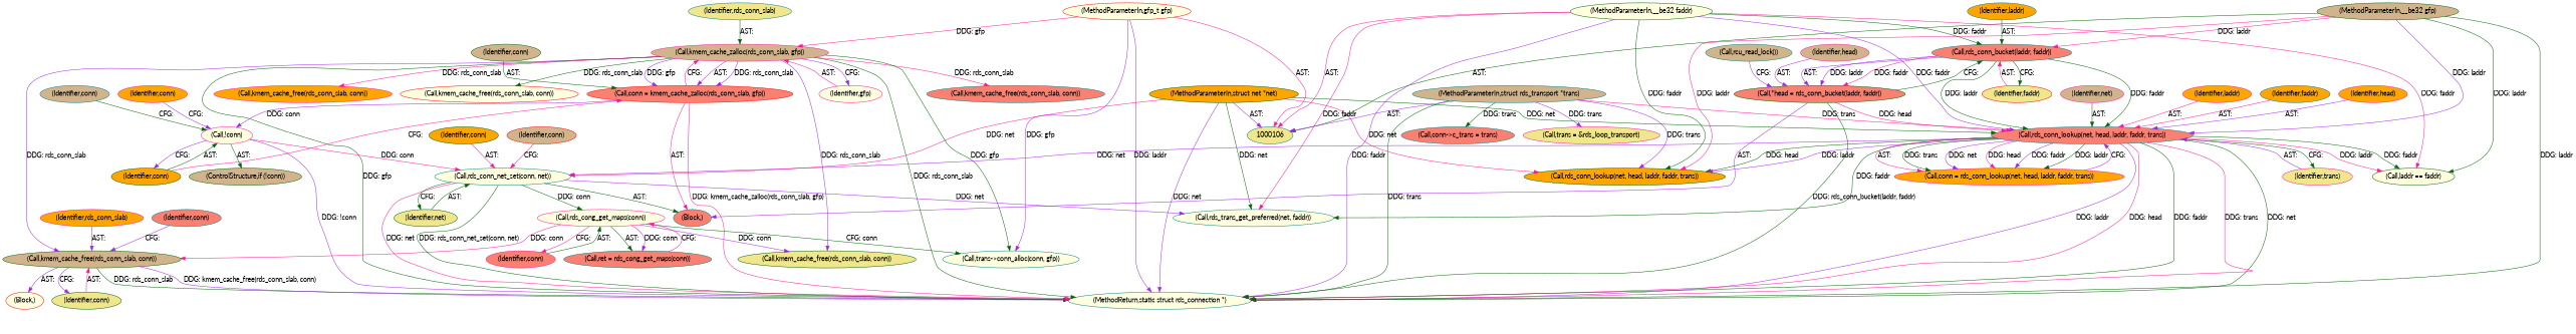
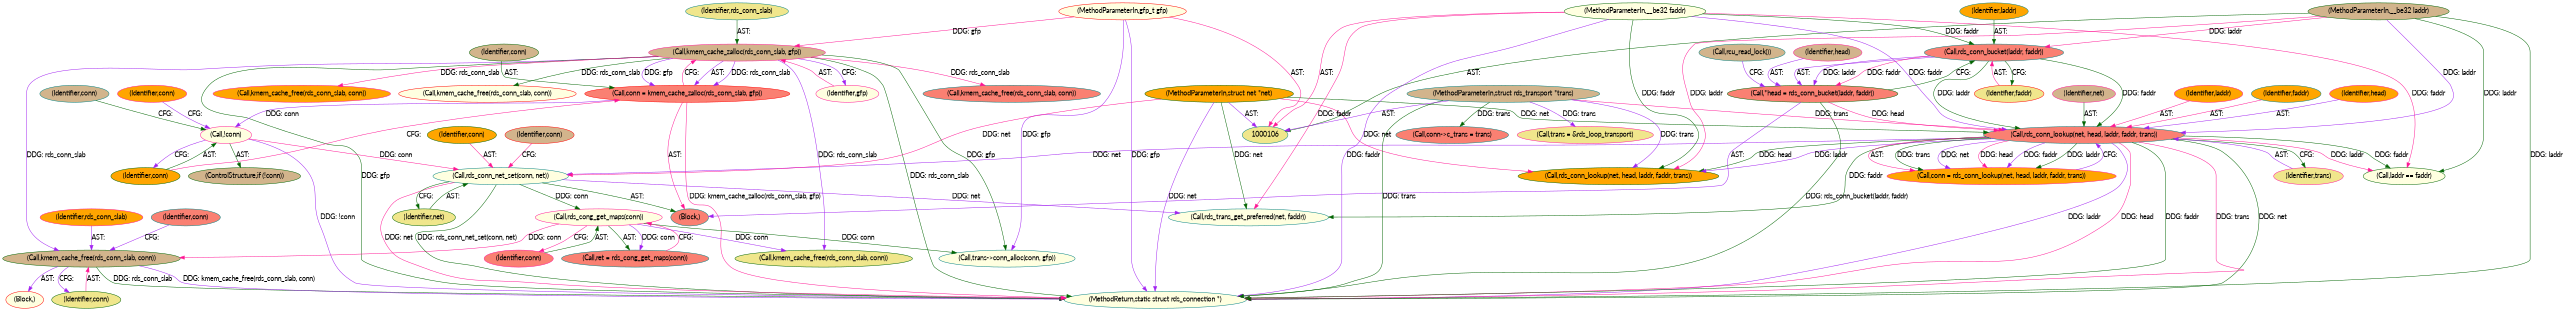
  digraph {
    fontname=Lato
    node [color=teal fillcolor=lightyellow fontname=Lato style=filled]
    edge [color=darkgreen fontname=Lato]
    n1 [color=darkgreen fillcolor=tan label="(Call,kmem_cache_free(rds_conn_slab, conn))"]
    n2 [color=red label="(Block,)"]
    n3 [color=darkgreen fillcolor=khaki label="(Identifier,conn)"]
    n4 [label="(MethodReturn,static struct rds_connection *)"]
    n5 [color=deeppink fillcolor=tan label="(Call,kmem_cache_zalloc(rds_conn_slab, gfp))"]
    n6 [color=red fillcolor=salmon label="(Call,conn = kmem_cache_zalloc(rds_conn_slab, gfp))"]
    n7 [fillcolor=salmon label="(Call,kmem_cache_free(rds_conn_slab, conn))"]
    n8 [color=deeppink label="(Identifier,gfp)"]
    n9 [color=deeppink fillcolor=orange label="(Call,kmem_cache_free(rds_conn_slab, conn))"]
    n10 [label="(Call,trans->conn_alloc(conn, gfp))"]
    n11 [color=darkgreen fillcolor=khaki label="(Call,kmem_cache_free(rds_conn_slab, conn))"]
    n12 [color=red label="(Call,kmem_cache_free(rds_conn_slab, conn))"]
    n13 [fillcolor=salmon label="(Block,)"]
    n14 [color=deeppink label="(Call,!conn)"]
    n15 [color=red label="(MethodParameterIn,gfp_t gfp)"]
    1000106 [fillcolor=khaki]
    n17 [color=deeppink label="(Call,rds_cong_get_maps(conn))"]
    n18 [color=deeppink fillcolor=salmon label="(Identifier,conn)"]
    n19 [fillcolor=salmon label="(Call,ret = rds_cong_get_maps(conn))"]
    n20 [label="(Call,rds_conn_net_set(conn, net))"]
    n21 [color=darkgreen fillcolor=khaki label="(Identifier,net)"]
    n22 [label="(Call,rds_trans_get_preferred(net, faddr))"]
    n23 [color=darkgreen fillcolor=tan label="(ControlStructure,if (!conn))"]
    n24 [color=darkgreen fillcolor=orange label="(Identifier,conn)"]
    n25 [fillcolor=salmon label="(Call,rds_conn_lookup(net, head, laddr, faddr, trans))"]
    n26 [color=darkgreen fillcolor=orange label="(Call,rds_conn_lookup(net, head, laddr, faddr, trans))"]
    n27 [color=darkgreen label="(Call,laddr == faddr)"]
    n28 [color=deeppink fillcolor=khaki label="(Identifier,trans)"]
    n29 [color=deeppink fillcolor=orange label="(Call,conn = rds_conn_lookup(net, head, laddr, faddr, trans))"]
    n30 [color=darkgreen fillcolor=orange label="(MethodParameterIn,struct net *net)"]
    n31 [color=darkgreen fillcolor=salmon label="(Call,*head = rds_conn_bucket(laddr, faddr))"]
    n32 [fillcolor=salmon label="(Call,rds_conn_bucket(laddr, faddr))"]
    n33 [color=red fillcolor=khaki label="(Identifier,faddr)"]
-   n34 [color=darkgreen fillcolor=tan label="(MethodParameterIn,__be32 gfp)"]
+   n34 [color=darkgreen fillcolor=tan label="(MethodParameterIn,__be32 laddr)"]
    n35 [color=darkgreen label="(MethodParameterIn,__be32 faddr)"]
    n36 [fillcolor=tan label="(MethodParameterIn,struct rds_transport *trans)"]
    n37 [color=deeppink fillcolor=khaki label="(Call,trans = &rds_loop_transport)"]
    n38 [fillcolor=salmon label="(Call,conn->c_trans = trans)"]
    n39 [color=darkgreen fillcolor=orange label="(Identifier,conn)"]
    n40 [fillcolor=orange label="(Identifier,laddr)"]
    n41 [fillcolor=tan label="(Identifier,conn)"]
    n42 [color=red fillcolor=tan label="(Identifier,conn)"]
    n43 [color=darkgreen fillcolor=tan label="(Identifier,conn)"]
    n44 [color=deeppink fillcolor=orange label="(Identifier,laddr)"]
    n45 [fillcolor=orange label="(Identifier,faddr)"]
    n46 [fillcolor=salmon label="(Identifier,conn)"]
    n47 [color=deeppink fillcolor=tan label="(Identifier,head)"]
    n48 [color=deeppink fillcolor=orange label="(Identifier,head)"]
    n49 [fillcolor=khaki label="(Identifier,rds_conn_slab)"]
    n50 [color=deeppink fillcolor=orange label="(Identifier,conn)"]
    n51 [color=deeppink fillcolor=orange label="(Identifier,rds_conn_slab)"]
    n52 [color=deeppink fillcolor=tan label="(Identifier,net)"]
    n53 [fillcolor=tan label="(Call,rcu_read_lock())"]
    n1 -> n2 [color=purple label="AST: "]
    n1 -> n3 [color=purple label="CFG: "]
    n1 -> n4 [label="DDG: rds_conn_slab"]
    n1 -> n4 [color=purple label="DDG: kmem_cache_free(rds_conn_slab, conn)"]
    n3 -> n1 [color=deeppink label="AST: "]
    n5 -> n1 [color=purple label="DDG: rds_conn_slab"]
    n5 -> n4 [label="DDG: rds_conn_slab"]
    n5 -> n4 [label="DDG: gfp"]
    n5 -> n6 [color=purple label="AST: "]
    n5 -> n6 [color=purple label="DDG: rds_conn_slab"]
    n5 -> n6 [color=purple label="DDG: gfp"]
    n5 -> n7 [color=deeppink label="DDG: rds_conn_slab"]
    n5 -> n8 [color=purple label="CFG: "]
    n5 -> n9 [color=deeppink label="DDG: rds_conn_slab"]
    n5 -> n10 [label="DDG: gfp"]
    n5 -> n11 [color=purple label="DDG: rds_conn_slab"]
    n5 -> n12 [label="DDG: rds_conn_slab"]
    n6 -> n4 [color=deeppink label="DDG: kmem_cache_zalloc(rds_conn_slab, gfp)"]
    n6 -> n5 [color=deeppink label="CFG: "]
    n6 -> n13 [color=deeppink label="AST: "]
    n6 -> n14 [color=purple label="DDG: conn"]
    n8 -> n5 [color=deeppink label="AST: "]
    n14 -> n4 [color=purple label="DDG: !conn"]
    n14 -> n20 [color=deeppink label="DDG: conn"]
    n14 -> n23 [label="AST: "]
    n14 -> n24 [color=purple label="CFG: "]
-   n15 -> n4 [color=purple label="DDG: laddr"]
+   n15 -> n4 [color=purple label="DDG: gfp"]
    n15 -> n5 [color=deeppink label="DDG: gfp"]
    n15 -> n10 [color=purple label="DDG: gfp"]
    n15 -> 1000106 [color=deeppink label="AST: "]
    n17 -> n1 [color=deeppink label="DDG: conn"]
-   n17 -> n10 [label="CFG: conn"]
+   n17 -> n10 [label="DDG: conn"]
    n17 -> n11 [color=purple label="DDG: conn"]
    n17 -> n18 [color=deeppink label="CFG: "]
    n17 -> n19 [label="AST: "]
    n17 -> n19 [color=purple label="DDG: conn"]
    n18 -> n17 [label="AST: "]
    n19 -> n17 [color=deeppink label="CFG: "]
    n20 -> n4 [label="DDG: rds_conn_net_set(conn, net)"]
    n20 -> n4 [color=deeppink label="DDG: net"]
    n20 -> n13 [label="AST: "]
    n20 -> n17 [label="DDG: conn"]
    n20 -> n21 [label="CFG: "]
    n20 -> n22 [color=purple label="DDG: net"]
    n21 -> n20 [label="AST: "]
    n24 -> n6 [color=deeppink label="CFG: "]
    n24 -> n14 [label="AST: "]
    n25 -> n4 [label="DDG: net"]
    n25 -> n4 [color=purple label="DDG: laddr"]
    n25 -> n4 [color=deeppink label="DDG: head"]
    n25 -> n4 [label="DDG: faddr"]
    n25 -> n4 [color=deeppink label="DDG: trans"]
    n25 -> n20 [color=purple label="DDG: net"]
    n25 -> n22 [label="DDG: faddr"]
    n25 -> n26 [label="DDG: head"]
    n25 -> n26 [color=purple label="DDG: laddr"]
    n25 -> n27 [color=deeppink label="DDG: laddr"]
    n25 -> n27 [label="DDG: faddr"]
    n25 -> n28 [label="CFG: "]
    n25 -> n29 [color=deeppink label="AST: "]
    n25 -> n29 [label="DDG: trans"]
    n25 -> n29 [color=purple label="DDG: net"]
    n25 -> n29 [color=deeppink label="DDG: head"]
    n25 -> n29 [color=purple label="DDG: faddr"]
    n25 -> n29 [label="DDG: laddr"]
    n28 -> n25 [color=purple label="AST: "]
    n29 -> n25 [color=purple label="CFG: "]
    n30 -> n4 [color=purple label="DDG: net"]
    n30 -> 1000106 [color=purple label="AST: "]
    n30 -> n20 [color=deeppink label="DDG: net"]
    n30 -> n22 [label="DDG: net"]
    n30 -> n25 [label="DDG: net"]
    n30 -> n26 [color=deeppink label="DDG: net"]
    n31 -> n4 [label="DDG: rds_conn_bucket(laddr, faddr)"]
    n31 -> n13 [color=purple label="AST: "]
    n31 -> n25 [color=deeppink label="DDG: head"]
    n31 -> n32 [label="CFG: "]
    n32 -> n25 [label="DDG: laddr"]
    n32 -> n25 [label="DDG: faddr"]
    n32 -> n31 [color=purple label="AST: "]
    n32 -> n31 [color=purple label="DDG: laddr"]
    n32 -> n31 [color=deeppink label="DDG: faddr"]
    n32 -> n33 [label="CFG: "]
    n33 -> n32 [color=deeppink label="AST: "]
    n34 -> n4 [label="DDG: laddr"]
    n34 -> 1000106 [label="AST: "]
    n34 -> n25 [color=purple label="DDG: laddr"]
    n34 -> n26 [color=deeppink label="DDG: laddr"]
    n34 -> n27 [label="DDG: laddr"]
    n34 -> n32 [color=deeppink label="DDG: laddr"]
    n35 -> n4 [color=purple label="DDG: faddr"]
    n35 -> 1000106 [color=deeppink label="AST: "]
    n35 -> n22 [color=deeppink label="DDG: faddr"]
    n35 -> n25 [color=purple label="DDG: faddr"]
    n35 -> n26 [label="DDG: faddr"]
    n35 -> n27 [color=deeppink label="DDG: faddr"]
    n35 -> n32 [label="DDG: faddr"]
    n36 -> n4 [label="DDG: trans"]
    n36 -> 1000106 [color=purple label="AST: "]
    n36 -> n25 [color=deeppink label="DDG: trans"]
    n36 -> n26 [color=purple label="DDG: trans"]
    n36 -> n37 [color=purple label="DDG: trans"]
    n36 -> n38 [label="DDG: trans"]
    n39 -> n20 [color=deeppink label="AST: "]
    n40 -> n32 [label="AST: "]
    n41 -> n14 [label="CFG: "]
    n42 -> n20 [color=deeppink label="CFG: "]
    n43 -> n6 [label="AST: "]
    n44 -> n25 [color=deeppink label="AST: "]
    n45 -> n25 [color=deeppink label="AST: "]
    n46 -> n1 [color=purple label="CFG: "]
    n47 -> n31 [color=purple label="AST: "]
    n48 -> n25 [color=purple label="AST: "]
    n49 -> n5 [label="AST: "]
    n50 -> n14 [color=purple label="CFG: "]
    n51 -> n1 [color=purple label="AST: "]
    n52 -> n25 [label="AST: "]
    n53 -> n31 [color=purple label="CFG: "]
  }
